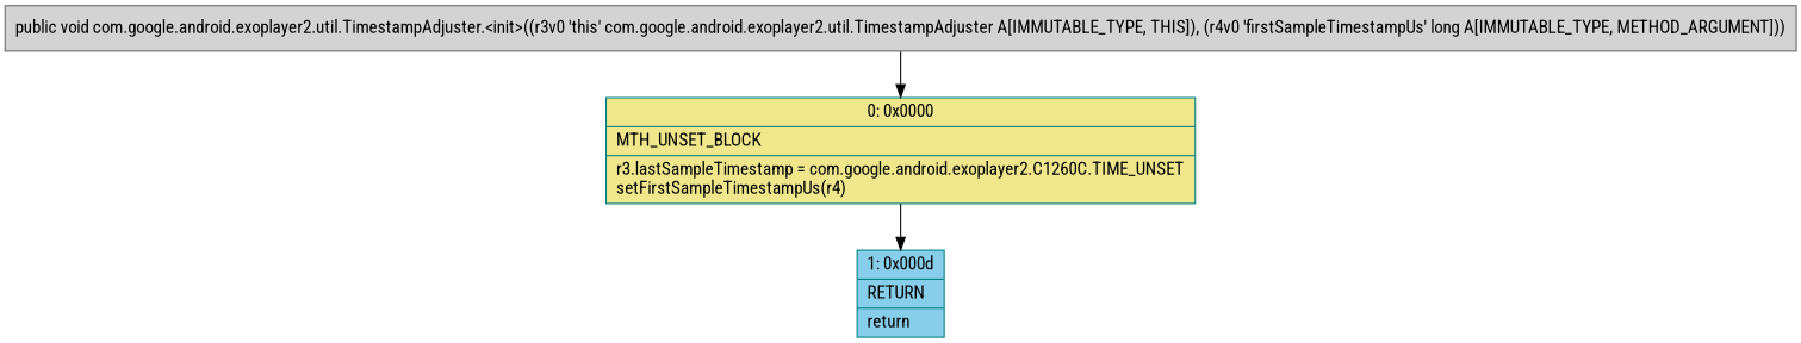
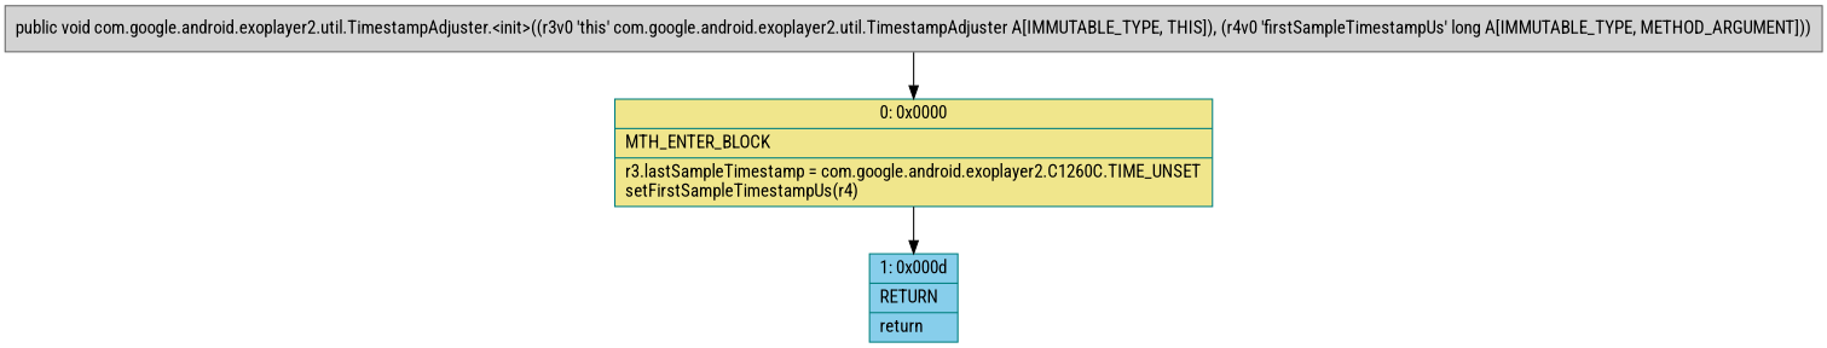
  digraph {
    fontname="Roboto Condensed"
    node [shape=record style=filled color=teal fontname="Roboto Condensed"]
    edge [fontname="Roboto Condensed"]
-   n1 [label="{0\:\ 0x0000|MTH_UNSET_BLOCK\l|r3.lastSampleTimestamp = com.google.android.exoplayer2.C1260C.TIME_UNSET\lsetFirstSampleTimestampUs(r4)\l}" fillcolor=khaki]
+   n1 [label="{0\:\ 0x0000|MTH_ENTER_BLOCK\l|r3.lastSampleTimestamp = com.google.android.exoplayer2.C1260C.TIME_UNSET\lsetFirstSampleTimestampUs(r4)\l}" fillcolor=khaki]
    n2 [label="{1\:\ 0x000d|RETURN\l|return\l}" fillcolor=skyblue]
    n3 [label="{public void com.google.android.exoplayer2.util.TimestampAdjuster.\<init\>((r3v0 'this' com.google.android.exoplayer2.util.TimestampAdjuster A[IMMUTABLE_TYPE, THIS]), (r4v0 'firstSampleTimestampUs' long A[IMMUTABLE_TYPE, METHOD_ARGUMENT])) }" fillcolor=lightgrey color=gray40]
    n1 -> n2
    n3 -> n1
  }
